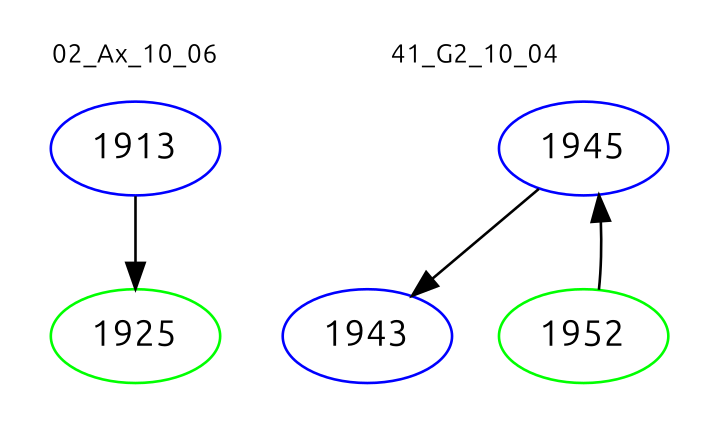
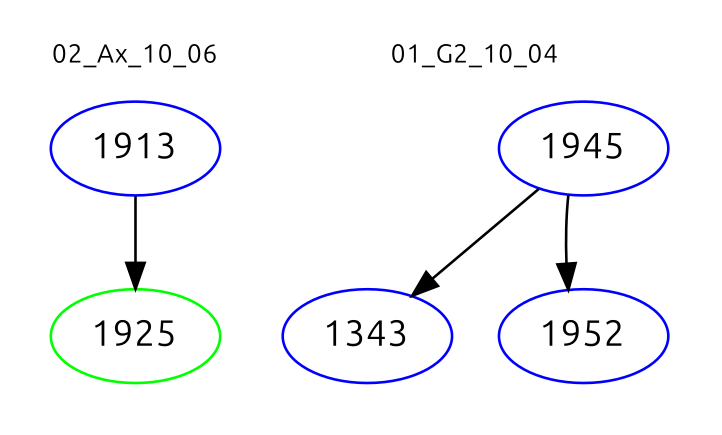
  digraph {
    fontname=Ubuntu
    node [color=blue fontname=Ubuntu]
    edge [color=black fontname=Ubuntu]
    n1 [label=1913]
    n2 [color=green label=1925]
    n3 [label=1945]
-   n4 [label=1943]
-   n5 [color=green label=1952]
+   n4 [label=1343]
+   n5 [label=1952]
    subgraph cluster_1 {
      color=white
      fontsize=10
      label="02_Ax_10_06"
      n1
      n2
    }
    subgraph cluster_2 {
      color=white
      fontsize=10
-     label="41_G2_10_04"
+     label="01_G2_10_04"
      n3
      n4
      n5
    }
    n1 -> n2
    n3 -> n4
-   n5 -> n3
+   n3 -> n5
  }
